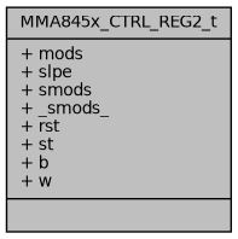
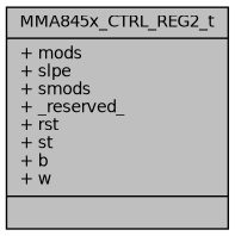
  digraph {
-   n1 [color=black fillcolor=grey75 fontcolor=black fontname=Helvetica fontsize=10 height=0.2 label="{MMA845x_CTRL_REG2_t\n|+ mods\l+ slpe\l+ smods\l+ _smods_\l+ rst\l+ st\l+ b\l+ w\l|}" shape=record style=filled width=0.4]
+   n1 [color=black fillcolor=grey75 fontcolor=black fontname=Helvetica fontsize=10 height=0.2 label="{MMA845x_CTRL_REG2_t\n|+ mods\l+ slpe\l+ smods\l+ _reserved_\l+ rst\l+ st\l+ b\l+ w\l|}" shape=record style=filled width=0.4]
  }
